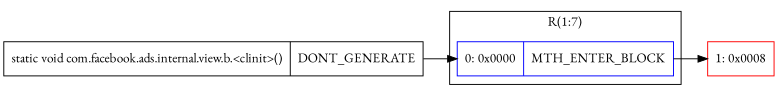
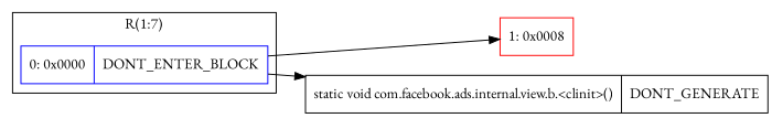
  digraph {
    fontname="EB Garamond"
    rankdir=LR
    node [fontname="EB Garamond" shape=record]
    edge [fontname="EB Garamond"]
-   n1 [color=blue label="{0\:\ 0x0000|MTH_ENTER_BLOCK\l}"]
+   n1 [color=blue label="{0\:\ 0x0000|DONT_ENTER_BLOCK\l}"]
    n2 [color=red label="{1\:\ 0x0008}"]
    n3 [label="{static void com.facebook.ads.internal.view.b.\<clinit\>()  | DONT_GENERATE\l}"]
    subgraph cluster_1 {
      label="R(1:7)"
      n1
    }
    n1 -> n2
-   n3 -> n1
+   n1 -> n3
  }
